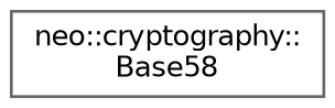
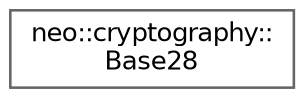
  digraph {
    rankdir=LR
-   n1 [color=grey40 fillcolor=white fontname=Helvetica fontsize=10 height=0.2 label="neo::cryptography::\lBase58" shape=box style=filled width=0.4]
+   n1 [color=grey40 fillcolor=white fontname=Helvetica fontsize=10 height=0.2 label="neo::cryptography::\lBase28" shape=box style=filled width=0.4]
  }
